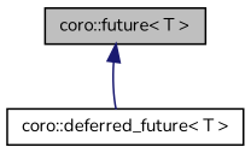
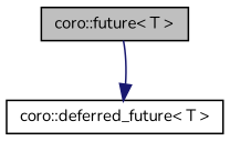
  digraph {
    fontname=Nunito
    node [color=black fontname=Nunito fontsize=10 shape=record style=filled]
    n1 [fillcolor=grey75 fontcolor=black height=0.2 label="coro::future\< T \>" width=0.4]
    n2 [fillcolor=white height=0.2 label="coro::deferred_future\< T \>" width=0.4]
-   n1 -> n2 [color=midnightblue dir=back fontname=Nunito fontsize=10 labelfontname=Helvetica labelfontsize=10 style=solid]
+   n2 -> n1 [color=midnightblue dir=back fontname=Nunito fontsize=10 labelfontname=Helvetica labelfontsize=10 style=solid]
  }
